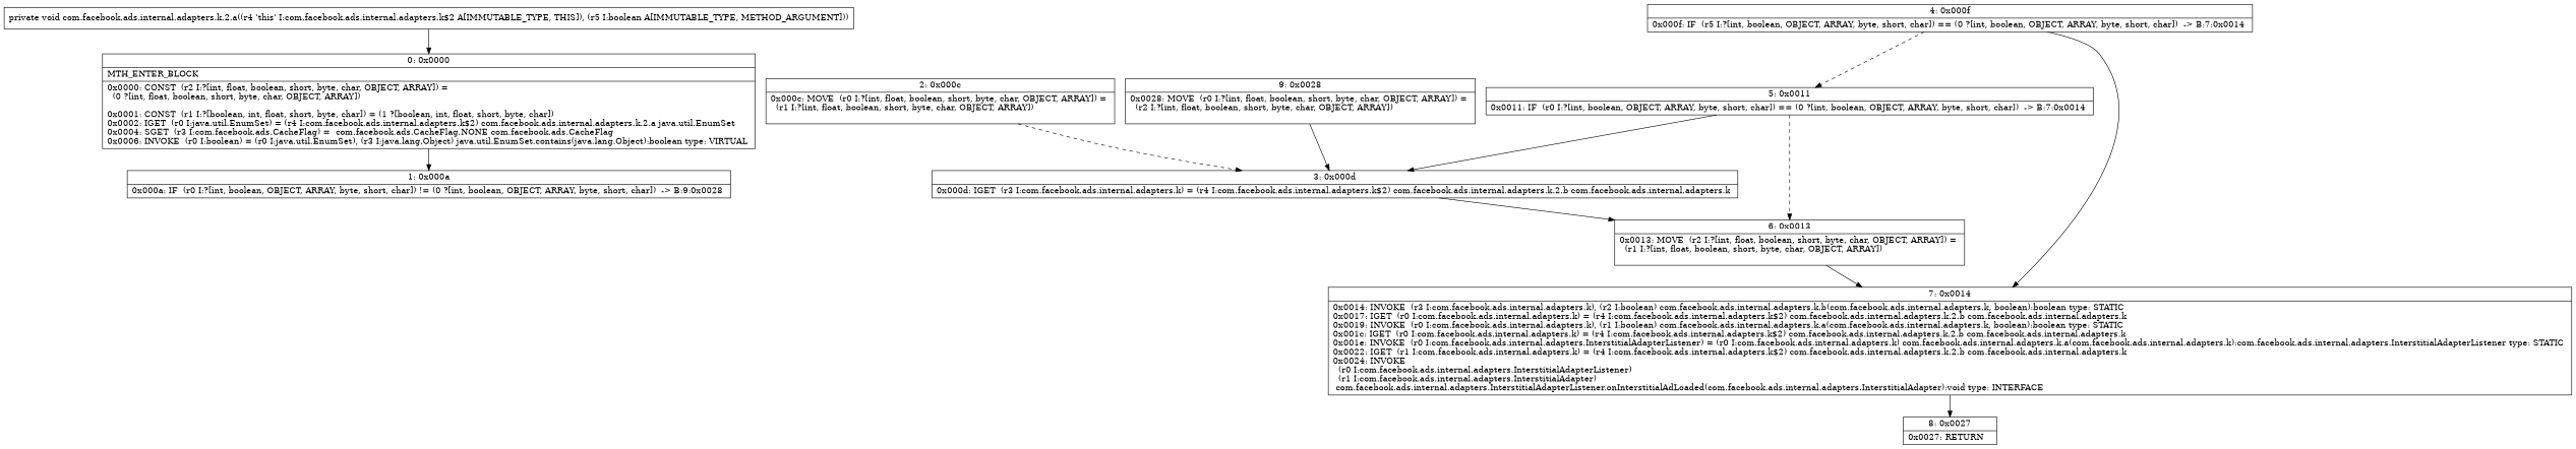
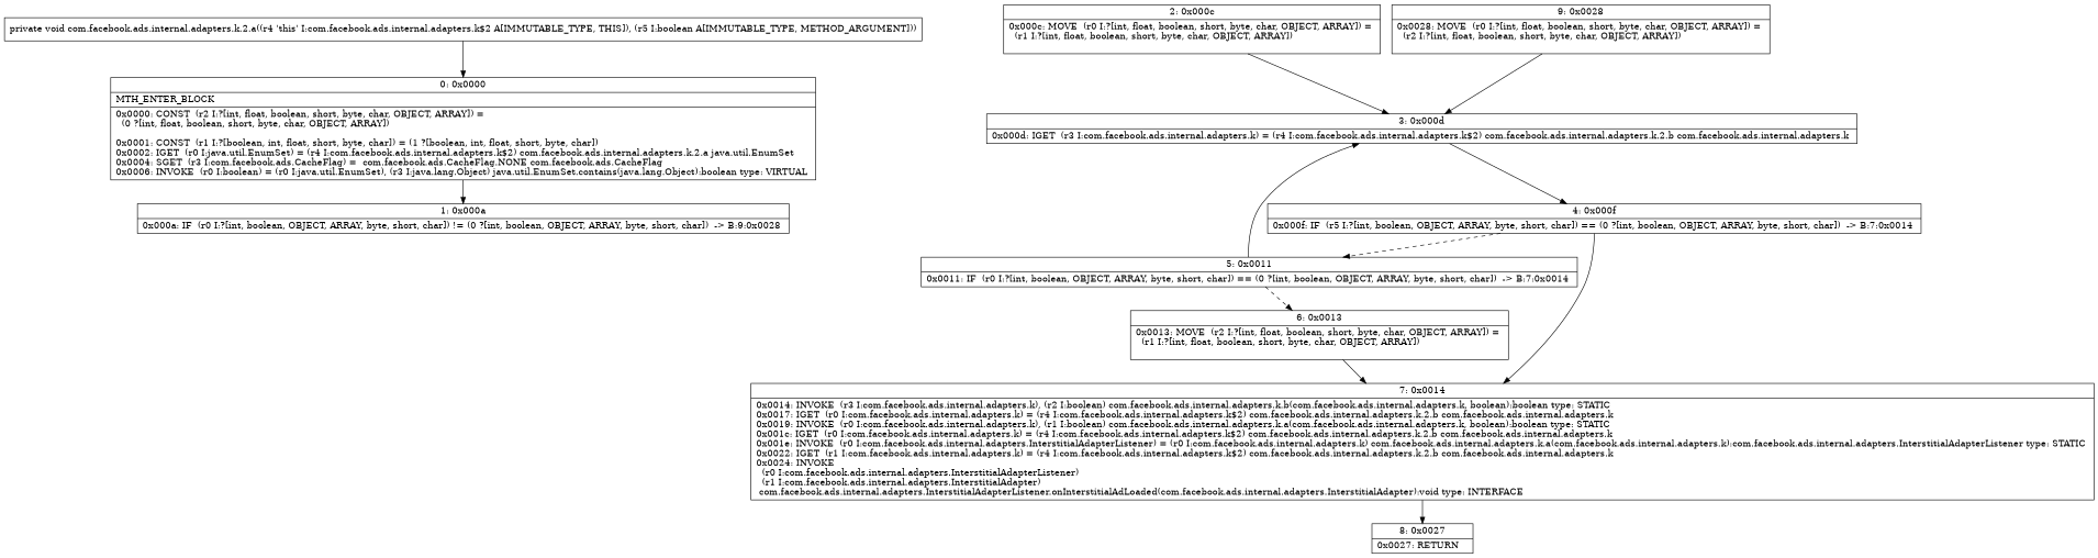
  digraph {
    node [shape=record]
    n1 [label="{0\:\ 0x0000|MTH_ENTER_BLOCK\l|0x0000: CONST  (r2 I:?[int, float, boolean, short, byte, char, OBJECT, ARRAY]) = \l  (0 ?[int, float, boolean, short, byte, char, OBJECT, ARRAY])\l \l0x0001: CONST  (r1 I:?[boolean, int, float, short, byte, char]) = (1 ?[boolean, int, float, short, byte, char]) \l0x0002: IGET  (r0 I:java.util.EnumSet) = (r4 I:com.facebook.ads.internal.adapters.k$2) com.facebook.ads.internal.adapters.k.2.a java.util.EnumSet \l0x0004: SGET  (r3 I:com.facebook.ads.CacheFlag) =  com.facebook.ads.CacheFlag.NONE com.facebook.ads.CacheFlag \l0x0006: INVOKE  (r0 I:boolean) = (r0 I:java.util.EnumSet), (r3 I:java.lang.Object) java.util.EnumSet.contains(java.lang.Object):boolean type: VIRTUAL \l}"]
    n2 [label="{1\:\ 0x000a|0x000a: IF  (r0 I:?[int, boolean, OBJECT, ARRAY, byte, short, char]) != (0 ?[int, boolean, OBJECT, ARRAY, byte, short, char])  \-\> B:9:0x0028 \l}"]
    n3 [label="{2\:\ 0x000c|0x000c: MOVE  (r0 I:?[int, float, boolean, short, byte, char, OBJECT, ARRAY]) = \l  (r1 I:?[int, float, boolean, short, byte, char, OBJECT, ARRAY])\l \l}"]
    n4 [label="{3\:\ 0x000d|0x000d: IGET  (r3 I:com.facebook.ads.internal.adapters.k) = (r4 I:com.facebook.ads.internal.adapters.k$2) com.facebook.ads.internal.adapters.k.2.b com.facebook.ads.internal.adapters.k \l}"]
    n5 [label="{9\:\ 0x0028|0x0028: MOVE  (r0 I:?[int, float, boolean, short, byte, char, OBJECT, ARRAY]) = \l  (r2 I:?[int, float, boolean, short, byte, char, OBJECT, ARRAY])\l \l}"]
    n6 [label="{4\:\ 0x000f|0x000f: IF  (r5 I:?[int, boolean, OBJECT, ARRAY, byte, short, char]) == (0 ?[int, boolean, OBJECT, ARRAY, byte, short, char])  \-\> B:7:0x0014 \l}"]
    n7 [label="{5\:\ 0x0011|0x0011: IF  (r0 I:?[int, boolean, OBJECT, ARRAY, byte, short, char]) == (0 ?[int, boolean, OBJECT, ARRAY, byte, short, char])  \-\> B:7:0x0014 \l}"]
    n8 [label="{7\:\ 0x0014|0x0014: INVOKE  (r3 I:com.facebook.ads.internal.adapters.k), (r2 I:boolean) com.facebook.ads.internal.adapters.k.b(com.facebook.ads.internal.adapters.k, boolean):boolean type: STATIC \l0x0017: IGET  (r0 I:com.facebook.ads.internal.adapters.k) = (r4 I:com.facebook.ads.internal.adapters.k$2) com.facebook.ads.internal.adapters.k.2.b com.facebook.ads.internal.adapters.k \l0x0019: INVOKE  (r0 I:com.facebook.ads.internal.adapters.k), (r1 I:boolean) com.facebook.ads.internal.adapters.k.a(com.facebook.ads.internal.adapters.k, boolean):boolean type: STATIC \l0x001c: IGET  (r0 I:com.facebook.ads.internal.adapters.k) = (r4 I:com.facebook.ads.internal.adapters.k$2) com.facebook.ads.internal.adapters.k.2.b com.facebook.ads.internal.adapters.k \l0x001e: INVOKE  (r0 I:com.facebook.ads.internal.adapters.InterstitialAdapterListener) = (r0 I:com.facebook.ads.internal.adapters.k) com.facebook.ads.internal.adapters.k.a(com.facebook.ads.internal.adapters.k):com.facebook.ads.internal.adapters.InterstitialAdapterListener type: STATIC \l0x0022: IGET  (r1 I:com.facebook.ads.internal.adapters.k) = (r4 I:com.facebook.ads.internal.adapters.k$2) com.facebook.ads.internal.adapters.k.2.b com.facebook.ads.internal.adapters.k \l0x0024: INVOKE  \l  (r0 I:com.facebook.ads.internal.adapters.InterstitialAdapterListener)\l  (r1 I:com.facebook.ads.internal.adapters.InterstitialAdapter)\l com.facebook.ads.internal.adapters.InterstitialAdapterListener.onInterstitialAdLoaded(com.facebook.ads.internal.adapters.InterstitialAdapter):void type: INTERFACE \l}"]
    n9 [label="{6\:\ 0x0013|0x0013: MOVE  (r2 I:?[int, float, boolean, short, byte, char, OBJECT, ARRAY]) = \l  (r1 I:?[int, float, boolean, short, byte, char, OBJECT, ARRAY])\l \l}"]
    n10 [label="{8\:\ 0x0027|0x0027: RETURN   \l}"]
    n11 [label="{private void com.facebook.ads.internal.adapters.k.2.a((r4 'this' I:com.facebook.ads.internal.adapters.k$2 A[IMMUTABLE_TYPE, THIS]), (r5 I:boolean A[IMMUTABLE_TYPE, METHOD_ARGUMENT])) }"]
    n1 -> n2
-   n3 -> n4 [style=dashed]
-   n4 -> n9
+   n3 -> n4
+   n4 -> n6
    n5 -> n4
    n6 -> n7 [style=dashed]
    n6 -> n8
    n7 -> n4
    n7 -> n9 [style=dashed]
    n8 -> n10
    n9 -> n8
    n11 -> n1
  }
